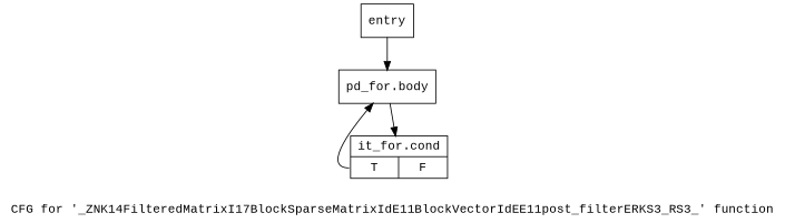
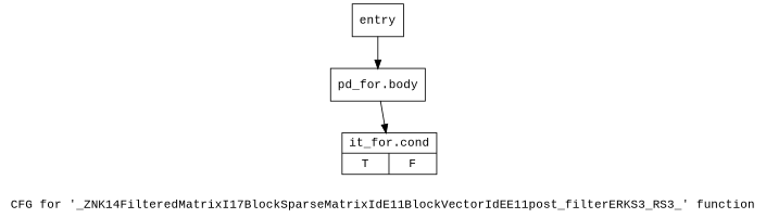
  digraph {
    fontname="Liberation Mono"
    label="CFG for '_ZNK14FilteredMatrixI17BlockSparseMatrixIdE11BlockVectorIdEE11post_filterERKS3_RS3_' function"
    node [fontname="Liberation Mono" shape=record]
    edge [fontname="Liberation Mono"]
    n1 [label="{entry}"]
    n2 [label="{pd_for.body}"]
    n3 [label="{it_for.cond|{<s0>T|<s1>F}}"]
    n1 -> n2
    n2 -> n3
-   n3 -> n2 [tailport=s0]
  }
